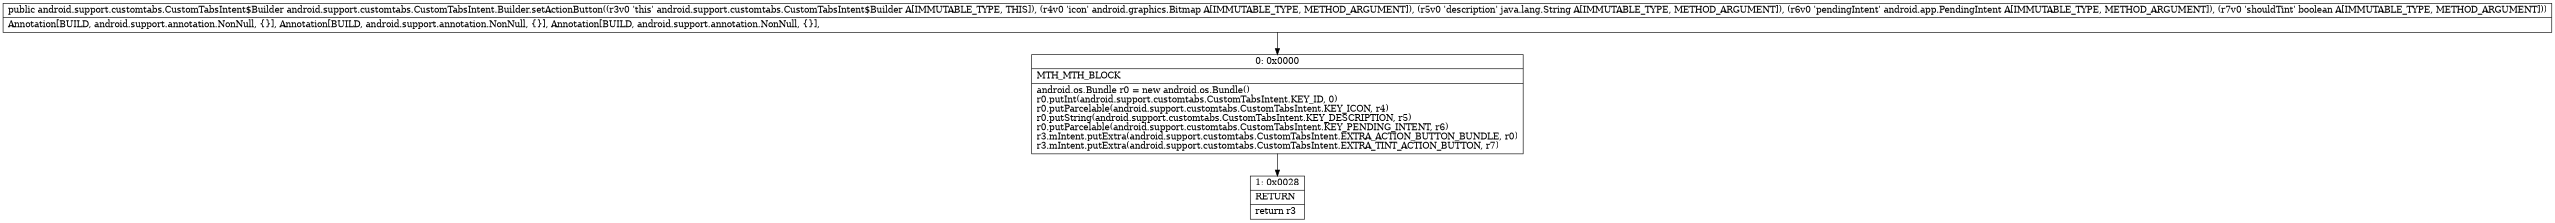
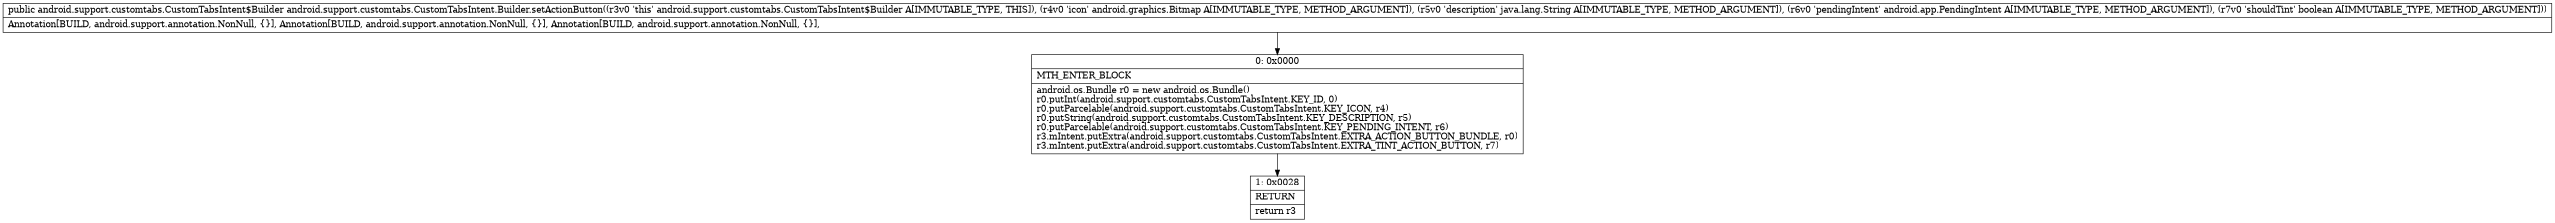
  digraph {
    node [shape=record]
-   n1 [label="{0\:\ 0x0000|MTH_MTH_BLOCK\l|android.os.Bundle r0 = new android.os.Bundle()\lr0.putInt(android.support.customtabs.CustomTabsIntent.KEY_ID, 0)\lr0.putParcelable(android.support.customtabs.CustomTabsIntent.KEY_ICON, r4)\lr0.putString(android.support.customtabs.CustomTabsIntent.KEY_DESCRIPTION, r5)\lr0.putParcelable(android.support.customtabs.CustomTabsIntent.KEY_PENDING_INTENT, r6)\lr3.mIntent.putExtra(android.support.customtabs.CustomTabsIntent.EXTRA_ACTION_BUTTON_BUNDLE, r0)\lr3.mIntent.putExtra(android.support.customtabs.CustomTabsIntent.EXTRA_TINT_ACTION_BUTTON, r7)\l}"]
+   n1 [label="{0\:\ 0x0000|MTH_ENTER_BLOCK\l|android.os.Bundle r0 = new android.os.Bundle()\lr0.putInt(android.support.customtabs.CustomTabsIntent.KEY_ID, 0)\lr0.putParcelable(android.support.customtabs.CustomTabsIntent.KEY_ICON, r4)\lr0.putString(android.support.customtabs.CustomTabsIntent.KEY_DESCRIPTION, r5)\lr0.putParcelable(android.support.customtabs.CustomTabsIntent.KEY_PENDING_INTENT, r6)\lr3.mIntent.putExtra(android.support.customtabs.CustomTabsIntent.EXTRA_ACTION_BUTTON_BUNDLE, r0)\lr3.mIntent.putExtra(android.support.customtabs.CustomTabsIntent.EXTRA_TINT_ACTION_BUTTON, r7)\l}"]
    n2 [label="{1\:\ 0x0028|RETURN\l|return r3\l}"]
    n3 [label="{public android.support.customtabs.CustomTabsIntent$Builder android.support.customtabs.CustomTabsIntent.Builder.setActionButton((r3v0 'this' android.support.customtabs.CustomTabsIntent$Builder A[IMMUTABLE_TYPE, THIS]), (r4v0 'icon' android.graphics.Bitmap A[IMMUTABLE_TYPE, METHOD_ARGUMENT]), (r5v0 'description' java.lang.String A[IMMUTABLE_TYPE, METHOD_ARGUMENT]), (r6v0 'pendingIntent' android.app.PendingIntent A[IMMUTABLE_TYPE, METHOD_ARGUMENT]), (r7v0 'shouldTint' boolean A[IMMUTABLE_TYPE, METHOD_ARGUMENT]))  | Annotation[BUILD, android.support.annotation.NonNull, \{\}], Annotation[BUILD, android.support.annotation.NonNull, \{\}], Annotation[BUILD, android.support.annotation.NonNull, \{\}], \l}"]
    n1 -> n2
    n3 -> n1
  }
